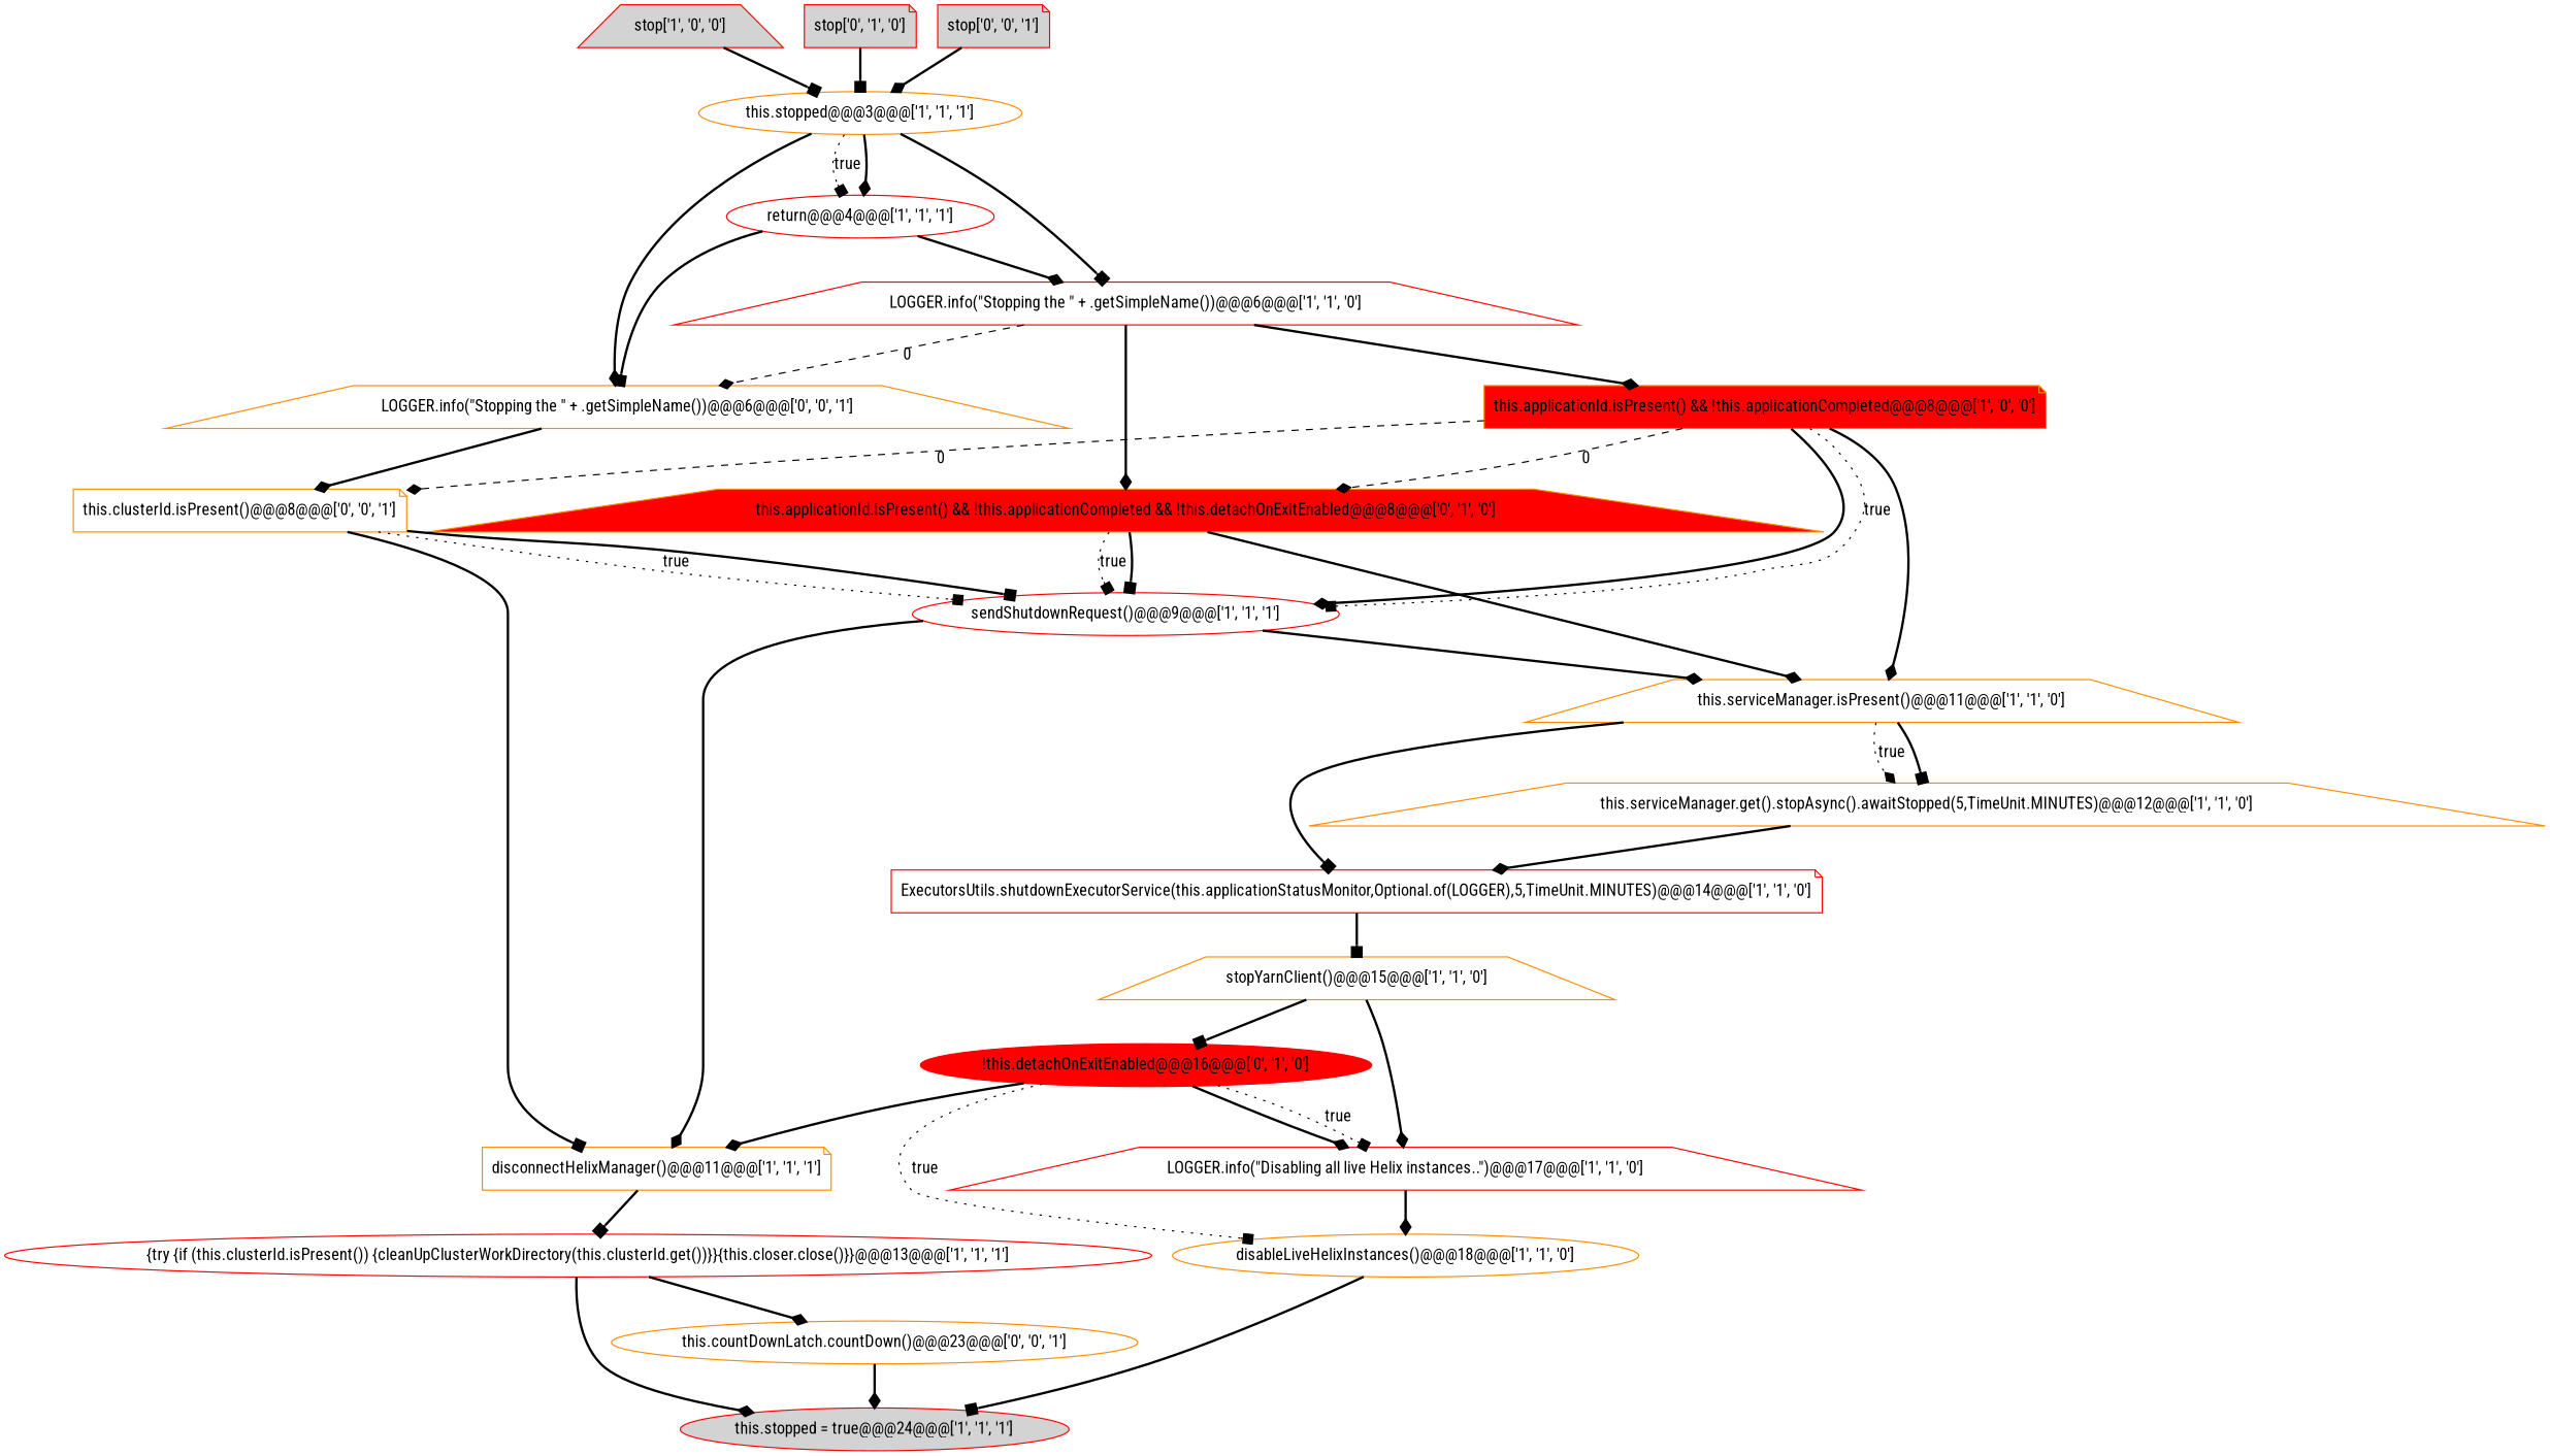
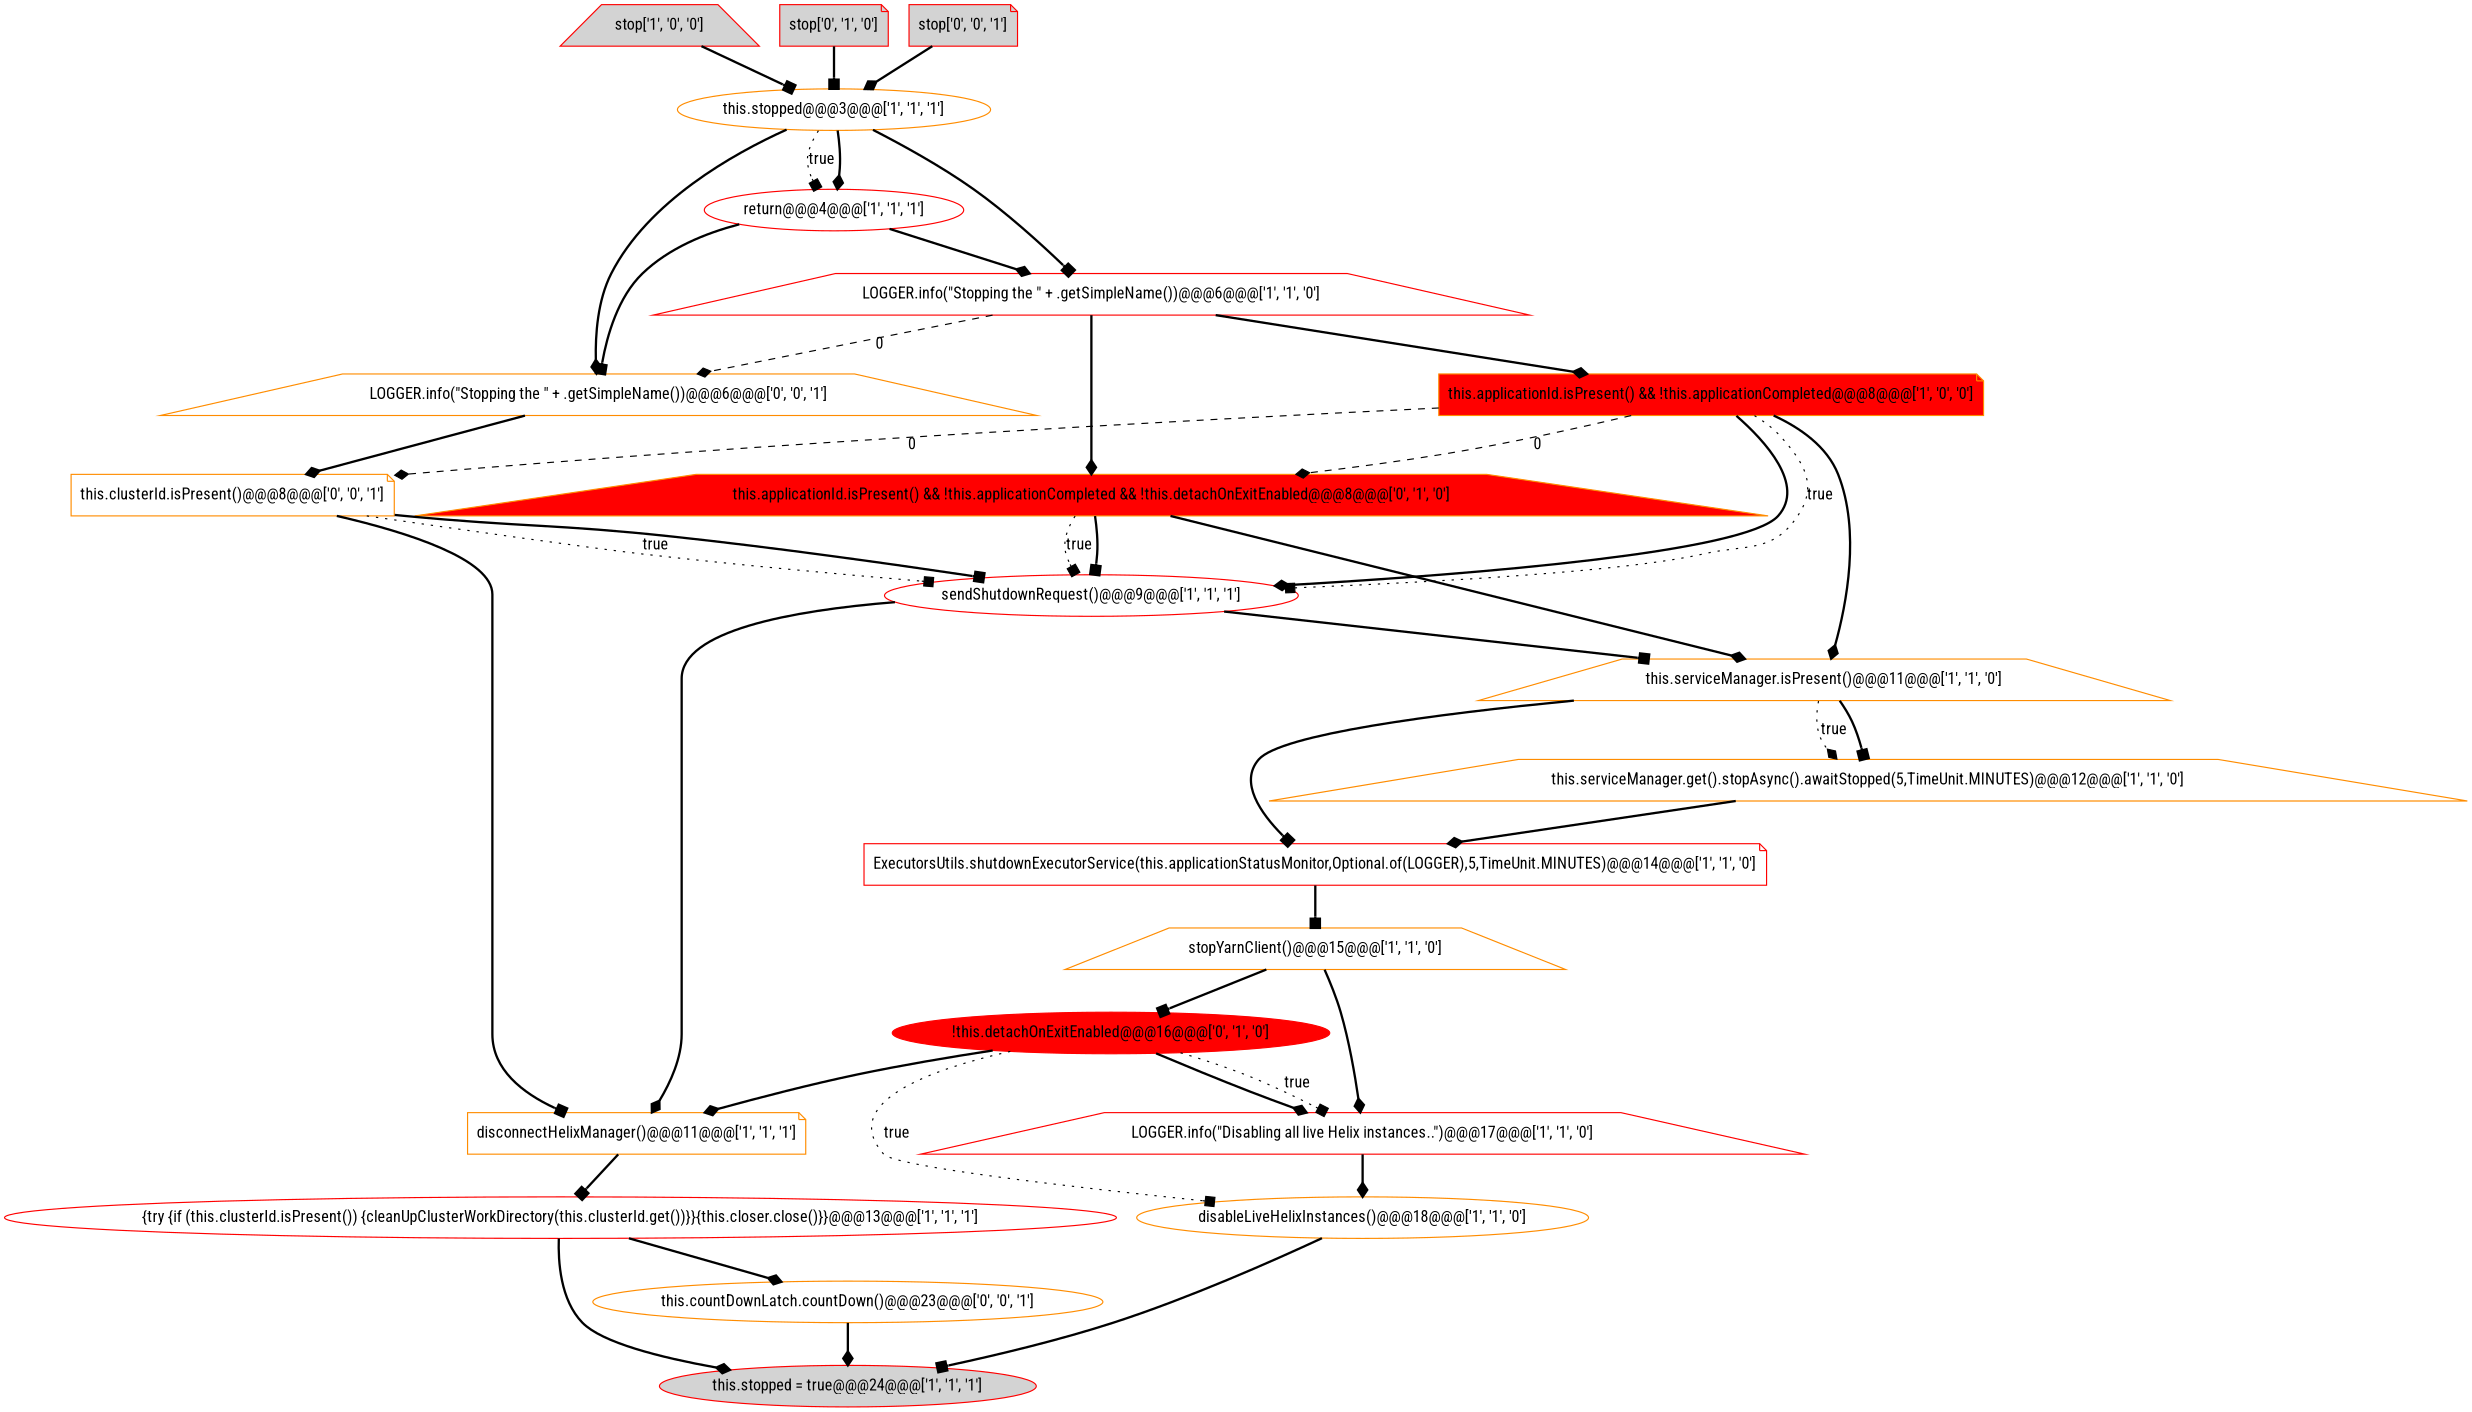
  digraph {
    fontname="Roboto Condensed"
    node [color=red fillcolor=white fontname="Roboto Condensed" shape=trapezium style=filled]
    edge [arrowhead=diamond fontname="Roboto Condensed" style=bold]
    n1 [label="LOGGER.info(\"Stopping the \" + .getSimpleName())@@@6@@@['1', '1', '0']"]
    n2 [color=darkorange fillcolor=red label="this.applicationId.isPresent() && !this.applicationCompleted@@@8@@@['1', '0', '0']" shape=note]
    n3 [color=darkorange label="LOGGER.info(\"Stopping the \" + .getSimpleName())@@@6@@@['0', '0', '1']"]
    n4 [color=darkorange fillcolor=red label="this.applicationId.isPresent() && !this.applicationCompleted && !this.detachOnExitEnabled@@@8@@@['0', '1', '0']"]
    n5 [color=darkorange label="this.clusterId.isPresent()@@@8@@@['0', '0', '1']" shape=note]
    n6 [label="sendShutdownRequest()@@@9@@@['1', '1', '1']" shape=ellipse]
    n7 [color=darkorange label="this.serviceManager.isPresent()@@@11@@@['1', '1', '0']"]
    n8 [color=darkorange label="disableLiveHelixInstances()@@@18@@@['1', '1', '0']" shape=ellipse]
    n9 [fillcolor=lightgray label="this.stopped = true@@@24@@@['1', '1', '1']" shape=ellipse]
    n10 [color=darkorange label="disconnectHelixManager()@@@11@@@['1', '1', '1']" shape=note]
    n11 [label="{try {if (this.clusterId.isPresent()) {cleanUpClusterWorkDirectory(this.clusterId.get())}}{this.closer.close()}}@@@13@@@['1', '1', '1']" shape=ellipse]
    n12 [fillcolor=lightgray label="stop['1', '0', '0']"]
    n13 [color=darkorange label="this.stopped@@@3@@@['1', '1', '1']" shape=ellipse]
    n14 [label="return@@@4@@@['1', '1', '1']" shape=ellipse]
    n15 [color=darkorange label="this.countDownLatch.countDown()@@@23@@@['0', '0', '1']" shape=ellipse]
    n16 [color=darkorange label="this.serviceManager.get().stopAsync().awaitStopped(5,TimeUnit.MINUTES)@@@12@@@['1', '1', '0']"]
    n17 [label="ExecutorsUtils.shutdownExecutorService(this.applicationStatusMonitor,Optional.of(LOGGER),5,TimeUnit.MINUTES)@@@14@@@['1', '1', '0']" shape=note]
    n18 [fillcolor=lightgray label="stop['0', '1', '0']" shape=note]
    n19 [color=darkorange label="stopYarnClient()@@@15@@@['1', '1', '0']"]
    n20 [label="LOGGER.info(\"Disabling all live Helix instances..\")@@@17@@@['1', '1', '0']"]
    n21 [fillcolor=red label="!this.detachOnExitEnabled@@@16@@@['0', '1', '0']" shape=ellipse]
    n22 [fillcolor=lightgray label="stop['0', '0', '1']" shape=note]
    n1 -> n2
    n1 -> n3 [label=0 style=dashed]
    n1 -> n4
    n2 -> n4 [label=0 style=dashed]
    n2 -> n5 [label=0 style=dashed]
    n2 -> n6
    n2 -> n6 [arrowhead=box label=true style=dotted]
    n2 -> n7
    n3 -> n5
    n4 -> n6 [arrowhead=box]
    n4 -> n6 [arrowhead=box label=true style=dotted]
    n4 -> n7
    n5 -> n6 [arrowhead=box]
    n5 -> n6 [arrowhead=box label=true style=dotted]
    n5 -> n10 [arrowhead=box]
-   n6 -> n7
+   n6 -> n7 [arrowhead=box]
    n6 -> n10
    n7 -> n16 [arrowhead=box]
    n7 -> n16 [label=true style=dotted]
    n7 -> n17 [arrowhead=box]
    n8 -> n9 [arrowhead=box]
    n10 -> n11 [arrowhead=box]
    n11 -> n9
    n11 -> n15
    n12 -> n13 [arrowhead=box]
    n13 -> n1 [arrowhead=box]
    n13 -> n3
    n13 -> n14
    n13 -> n14 [arrowhead=box label=true style=dotted]
    n14 -> n1
    n14 -> n3 [arrowhead=box]
    n15 -> n9
    n16 -> n17
    n17 -> n19 [arrowhead=box]
    n18 -> n13 [arrowhead=box]
    n19 -> n20
    n19 -> n21 [arrowhead=box]
    n20 -> n8
    n21 -> n8 [arrowhead=box label=true style=dotted]
    n21 -> n10
    n21 -> n20
    n21 -> n20 [arrowhead=box label=true style=dotted]
    n22 -> n13
  }
